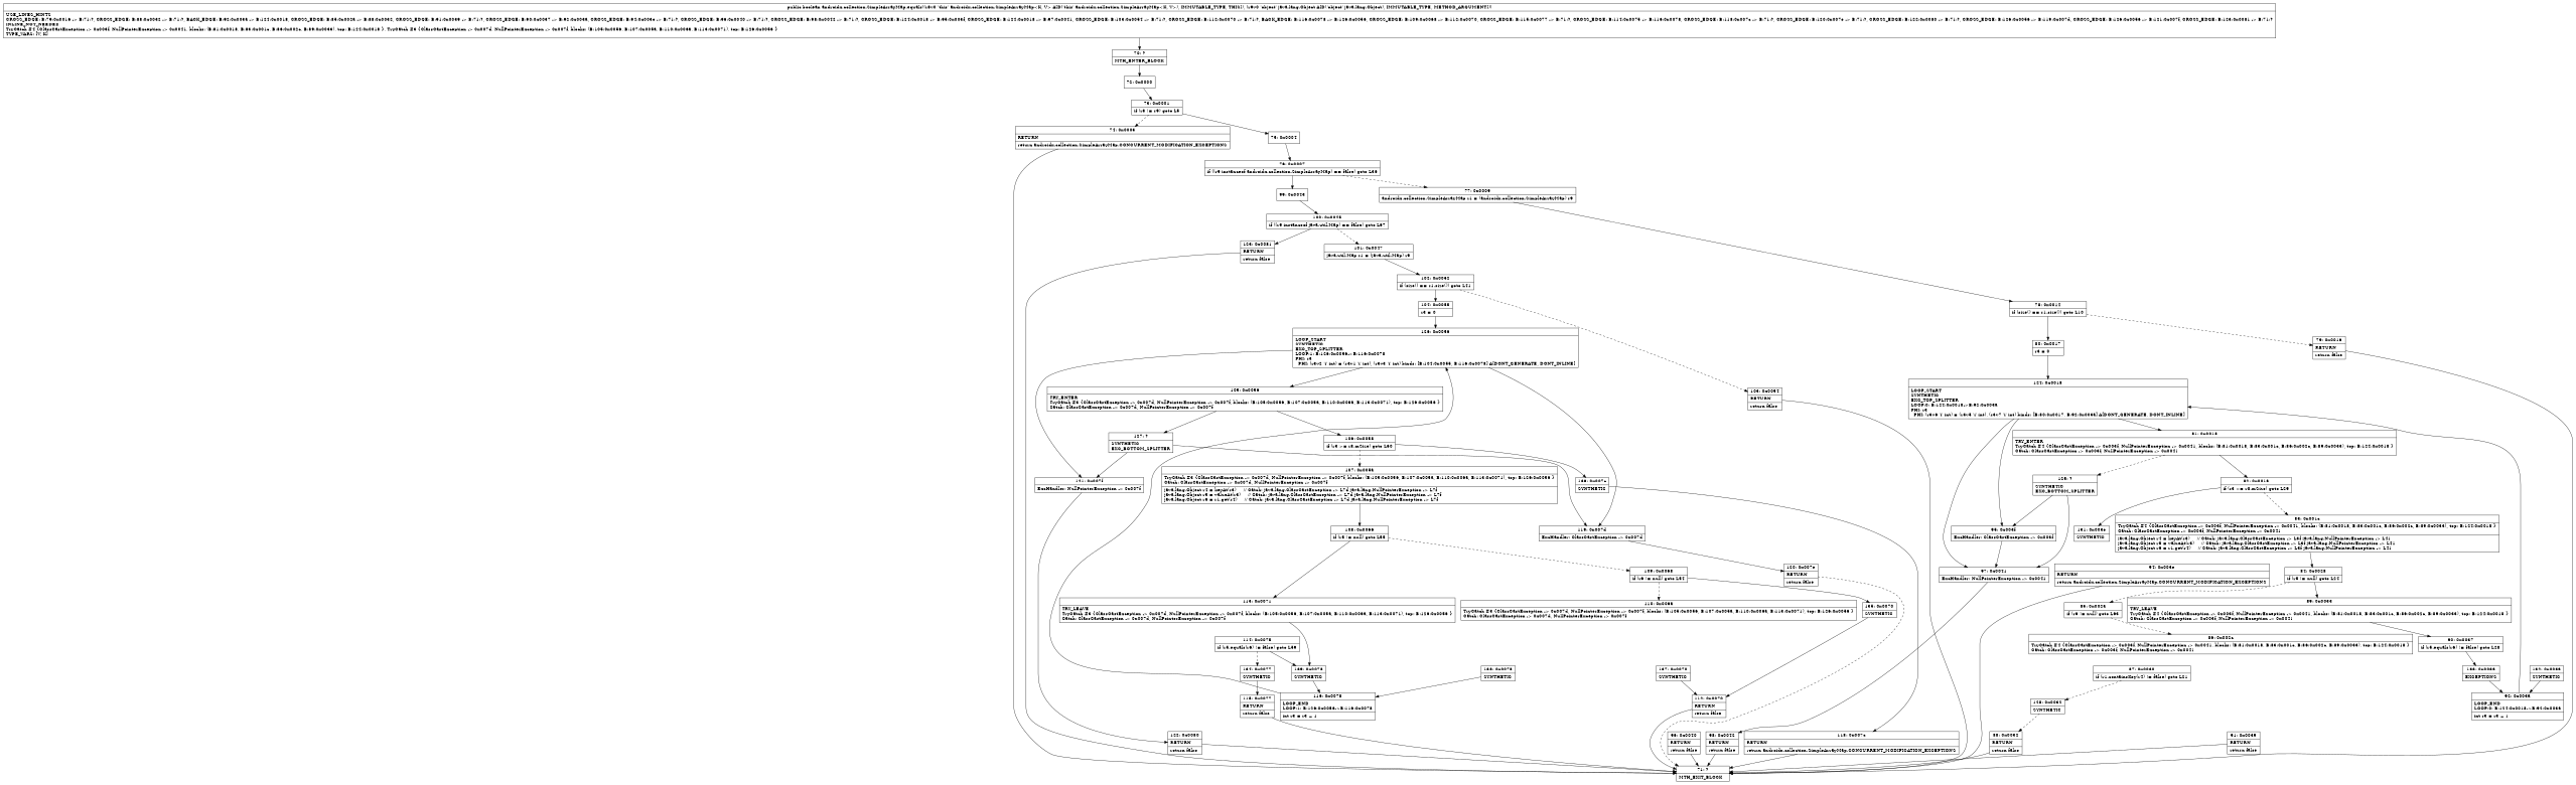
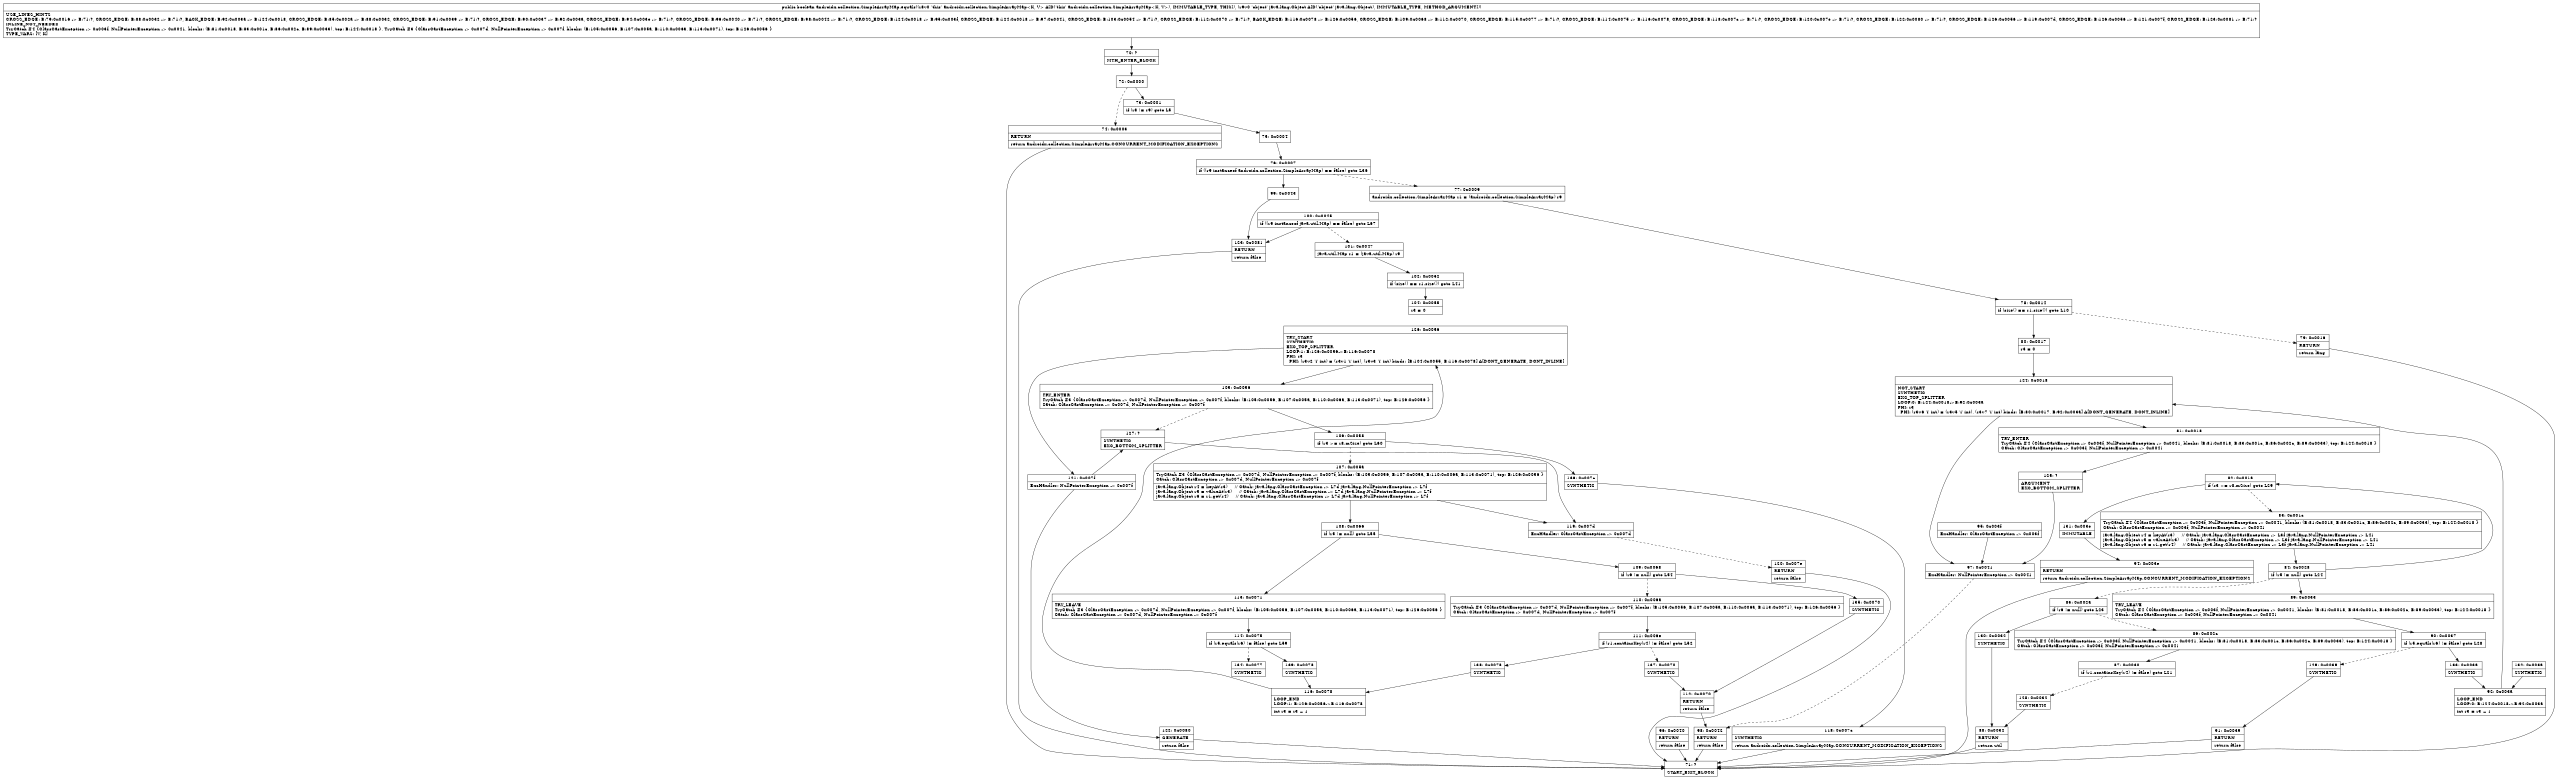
  digraph {
    node [shape=record]
    n1 [label="{70\:\ ?|MTH_ENTER_BLOCK\l}"]
    n2 [label="{72\:\ 0x0000}"]
    n3 [label="{73\:\ 0x0001|if (r8 != r9) goto L5\l}"]
    n4 [label="{74\:\ 0x0003|RETURN\l|return androidx.collection.SimpleArrayMap.CONCURRENT_MODIFICATION_EXCEPTIONS\l}"]
    n5 [label="{75\:\ 0x0004}"]
-   n6 [label="{71\:\ ?|MTH_EXIT_BLOCK\l}"]
+   n6 [label="{71\:\ ?|START_EXIT_BLOCK\l}"]
    n7 [label="{76\:\ 0x0007|if ((r9 instanceof androidx.collection.SimpleArrayMap) == false) goto L36\l}"]
    n8 [label="{77\:\ 0x0009|androidx.collection.SimpleArrayMap r1 = (androidx.collection.SimpleArrayMap) r9\l}"]
    n9 [label="{99\:\ 0x0043}"]
    n10 [label="{78\:\ 0x0014|if (size() == r1.size()) goto L10\l}"]
    n11 [label="{100\:\ 0x0045|if ((r9 instanceof java.util.Map) == false) goto L67\l}"]
-   n12 [label="{79\:\ 0x0016|RETURN\l|return false\l}"]
+   n12 [label="{79\:\ 0x0016|RETURN\l|return lang\l}"]
    n13 [label="{80\:\ 0x0017|r3 = 0\l}"]
-   n14 [label="{124\:\ 0x0018|LOOP_START\lSYNTHETIC\lEXC_TOP_SPLITTER\lLOOP:0: B:124:0x0018\-\>B:92:0x003a\lPHI: r3 \l  PHI: (r3v6 'i' int) = (r3v5 'i' int), (r3v7 'i' int) binds: [B:80:0x0017, B:92:0x003a] A[DONT_GENERATE, DONT_INLINE]\l}"]
+   n14 [label="{124\:\ 0x0018|NOT_START\lSYNTHETIC\lEXC_TOP_SPLITTER\lLOOP:0: B:124:0x0018\-\>B:92:0x003a\lPHI: r3 \l  PHI: (r3v6 'i' int) = (r3v5 'i' int), (r3v7 'i' int) binds: [B:80:0x0017, B:92:0x003a] A[DONT_GENERATE, DONT_INLINE]\l}"]
    n15 [label="{81\:\ 0x0018|TRY_ENTER\lTryCatch #4 \{ClassCastException \-\> 0x003f, NullPointerException \-\> 0x0041, blocks: (B:81:0x0018, B:83:0x001c, B:86:0x002c, B:89:0x0033), top: B:124:0x0018 \}\lCatch: ClassCastException \-\> 0x003f, NullPointerException \-\> 0x0041\l}"]
    n16 [label="{95\:\ 0x003f|ExcHandler: ClassCastException \-\> 0x003f\l}"]
    n17 [label="{97\:\ 0x0041|ExcHandler: NullPointerException \-\> 0x0041\l}"]
    n18 [label="{82\:\ 0x001a|if (r3 \>= r8.mSize) goto L29\l}"]
-   n19 [label="{125\:\ ?|SYNTHETIC\lEXC_BOTTOM_SPLITTER\l}"]
+   n19 [label="{125\:\ ?|ARGUMENT\lEXC_BOTTOM_SPLITTER\l}"]
    n20 [label="{98\:\ 0x0042|RETURN\l|return false\l}"]
    n21 [label="{83\:\ 0x001c|TryCatch #4 \{ClassCastException \-\> 0x003f, NullPointerException \-\> 0x0041, blocks: (B:81:0x0018, B:83:0x001c, B:86:0x002c, B:89:0x0033), top: B:124:0x0018 \}\lCatch: ClassCastException \-\> 0x003f, NullPointerException \-\> 0x0041\l|java.lang.Object r4 = keyAt(r3)     \/\/ Catch: java.lang.ClassCastException \-\> L3f java.lang.NullPointerException \-\> L41\ljava.lang.Object r5 = valueAt(r3)     \/\/ Catch: java.lang.ClassCastException \-\> L3f java.lang.NullPointerException \-\> L41\ljava.lang.Object r6 = r1.get(r4)     \/\/ Catch: java.lang.ClassCastException \-\> L3f java.lang.NullPointerException \-\> L41\l}"]
-   n22 [label="{131\:\ 0x003e|SYNTHETIC\l}"]
+   n22 [label="{131\:\ 0x003e|IMMUTABLE\l}"]
    n23 [label="{84\:\ 0x0028|if (r5 != null) goto L24\l}"]
    n24 [label="{94\:\ 0x003e|RETURN\l|return androidx.collection.SimpleArrayMap.CONCURRENT_MODIFICATION_EXCEPTIONS\l}"]
-   n25 [label="{85\:\ 0x002a|if (r6 != null) goto L63\l}"]
+   n25 [label="{85\:\ 0x002a|if (r6 != null) goto L23\l}"]
    n26 [label="{89\:\ 0x0033|TRY_LEAVE\lTryCatch #4 \{ClassCastException \-\> 0x003f, NullPointerException \-\> 0x0041, blocks: (B:81:0x0018, B:83:0x001c, B:86:0x002c, B:89:0x0033), top: B:124:0x0018 \}\lCatch: ClassCastException \-\> 0x003f, NullPointerException \-\> 0x0041\l}"]
    n27 [label="{86\:\ 0x002c|TryCatch #4 \{ClassCastException \-\> 0x003f, NullPointerException \-\> 0x0041, blocks: (B:81:0x0018, B:83:0x001c, B:86:0x002c, B:89:0x0033), top: B:124:0x0018 \}\lCatch: ClassCastException \-\> 0x003f, NullPointerException \-\> 0x0041\l}"]
+   n28 [label="{130\:\ 0x0032|SYNTHETIC\l}"]
    n29 [label="{90\:\ 0x0037|if (r5.equals(r6) != false) goto L28\l}"]
    n30 [label="{87\:\ 0x0030|if (r1.containsKey(r4) != false) goto L21\l}"]
-   n31 [label="{88\:\ 0x0032|RETURN\l|return false\l}"]
+   n31 [label="{88\:\ 0x0032|RETURN\l|return util\l}"]
    n32 [label="{128\:\ 0x0032|SYNTHETIC\l}"]
    n33 [label="{132\:\ 0x003a|SYNTHETIC\l}"]
    n34 [label="{92\:\ 0x003a|LOOP_END\lLOOP:0: B:124:0x0018\-\>B:92:0x003a\l|int r3 = r3 + 1\l}"]
-   n36 [label="{133\:\ 0x003a|EXCEPTIONS\l}"]
+   n35 [label="{129\:\ 0x0039|SYNTHETIC\l}"]
+   n36 [label="{133\:\ 0x003a|SYNTHETIC\l}"]
    n37 [label="{91\:\ 0x0039|RETURN\l|return false\l}"]
    n38 [label="{96\:\ 0x0040|RETURN\l|return false\l}"]
    n39 [label="{101\:\ 0x0047|java.util.Map r1 = (java.util.Map) r9\l}"]
    n40 [label="{123\:\ 0x0081|RETURN\l|return false\l}"]
    n41 [label="{102\:\ 0x0052|if (size() == r1.size()) goto L41\l}"]
-   n42 [label="{103\:\ 0x0054|RETURN\l|return false\l}"]
    n43 [label="{104\:\ 0x0055|r3 = 0\l}"]
-   n44 [label="{126\:\ 0x0056|LOOP_START\lSYNTHETIC\lEXC_TOP_SPLITTER\lLOOP:1: B:126:0x0056\-\>B:116:0x0078\lPHI: r3 \l  PHI: (r3v2 'i' int) = (r3v1 'i' int), (r3v3 'i' int) binds: [B:104:0x0055, B:116:0x0078] A[DONT_GENERATE, DONT_INLINE]\l}"]
+   n44 [label="{126\:\ 0x0056|TRY_START\lSYNTHETIC\lEXC_TOP_SPLITTER\lLOOP:1: B:126:0x0056\-\>B:116:0x0078\lPHI: r3 \l  PHI: (r3v2 'i' int) = (r3v1 'i' int), (r3v3 'i' int) binds: [B:104:0x0055, B:116:0x0078] A[DONT_GENERATE, DONT_INLINE]\l}"]
    n45 [label="{105\:\ 0x0056|TRY_ENTER\lTryCatch #3 \{ClassCastException \-\> 0x007d, NullPointerException \-\> 0x007f, blocks: (B:105:0x0056, B:107:0x005a, B:110:0x006a, B:113:0x0071), top: B:126:0x0056 \}\lCatch: ClassCastException \-\> 0x007d, NullPointerException \-\> 0x007f\l}"]
    n46 [label="{119\:\ 0x007d|ExcHandler: ClassCastException \-\> 0x007d\l}"]
    n47 [label="{121\:\ 0x007f|ExcHandler: NullPointerException \-\> 0x007f\l}"]
    n48 [label="{106\:\ 0x0058|if (r3 \>= r8.mSize) goto L60\l}"]
    n49 [label="{127\:\ ?|SYNTHETIC\lEXC_BOTTOM_SPLITTER\l}"]
    n50 [label="{120\:\ 0x007e|RETURN\l|return false\l}"]
-   n51 [label="{122\:\ 0x0080|RETURN\l|return false\l}"]
+   n51 [label="{122\:\ 0x0080|GENERATE\l|return false\l}"]
    n52 [label="{107\:\ 0x005a|TryCatch #3 \{ClassCastException \-\> 0x007d, NullPointerException \-\> 0x007f, blocks: (B:105:0x0056, B:107:0x005a, B:110:0x006a, B:113:0x0071), top: B:126:0x0056 \}\lCatch: ClassCastException \-\> 0x007d, NullPointerException \-\> 0x007f\l|java.lang.Object r4 = keyAt(r3)     \/\/ Catch: java.lang.ClassCastException \-\> L7d java.lang.NullPointerException \-\> L7f\ljava.lang.Object r5 = valueAt(r3)     \/\/ Catch: java.lang.ClassCastException \-\> L7d java.lang.NullPointerException \-\> L7f\ljava.lang.Object r6 = r1.get(r4)     \/\/ Catch: java.lang.ClassCastException \-\> L7d java.lang.NullPointerException \-\> L7f\l}"]
    n53 [label="{136\:\ 0x007c|SYNTHETIC\l}"]
    n54 [label="{108\:\ 0x0066|if (r5 != null) goto L55\l}"]
-   n55 [label="{118\:\ 0x007c|RETURN\l|return androidx.collection.SimpleArrayMap.CONCURRENT_MODIFICATION_EXCEPTIONS\l}"]
+   n55 [label="{118\:\ 0x007c|SYNTHETIC\l|return androidx.collection.SimpleArrayMap.CONCURRENT_MODIFICATION_EXCEPTIONS\l}"]
    n56 [label="{109\:\ 0x0068|if (r6 != null) goto L54\l}"]
    n57 [label="{113\:\ 0x0071|TRY_LEAVE\lTryCatch #3 \{ClassCastException \-\> 0x007d, NullPointerException \-\> 0x007f, blocks: (B:105:0x0056, B:107:0x005a, B:110:0x006a, B:113:0x0071), top: B:126:0x0056 \}\lCatch: ClassCastException \-\> 0x007d, NullPointerException \-\> 0x007f\l}"]
    n58 [label="{110\:\ 0x006a|TryCatch #3 \{ClassCastException \-\> 0x007d, NullPointerException \-\> 0x007f, blocks: (B:105:0x0056, B:107:0x005a, B:110:0x006a, B:113:0x0071), top: B:126:0x0056 \}\lCatch: ClassCastException \-\> 0x007d, NullPointerException \-\> 0x007f\l}"]
    n59 [label="{135\:\ 0x0070|SYNTHETIC\l}"]
    n60 [label="{114\:\ 0x0075|if (r5.equals(r6) != false) goto L59\l}"]
+   n61 [label="{111\:\ 0x006e|if (r1.containsKey(r4) != false) goto L52\l}"]
    n62 [label="{112\:\ 0x0070|RETURN\l|return false\l}"]
    n63 [label="{137\:\ 0x0070|SYNTHETIC\l}"]
    n64 [label="{138\:\ 0x0078|SYNTHETIC\l}"]
    n65 [label="{116\:\ 0x0078|LOOP_END\lLOOP:1: B:126:0x0056\-\>B:116:0x0078\l|int r3 = r3 + 1\l}"]
    n66 [label="{134\:\ 0x0077|SYNTHETIC\l}"]
    n67 [label="{139\:\ 0x0078|SYNTHETIC\l}"]
-   n68 [label="{115\:\ 0x0077|RETURN\l|return false\l}"]
    n69 [label="{public boolean androidx.collection.SimpleArrayMap.equals((r8v0 'this' androidx.collection.SimpleArrayMap\<K, V\> A[D('this' androidx.collection.SimpleArrayMap\<K, V\>), IMMUTABLE_TYPE, THIS]), (r9v0 'object' java.lang.Object A[D('object' java.lang.Object), IMMUTABLE_TYPE, METHOD_ARGUMENT]))  | USE_LINES_HINTS\lCROSS_EDGE: B:79:0x0016 \-\> B:71:?, CROSS_EDGE: B:88:0x0032 \-\> B:71:?, BACK_EDGE: B:92:0x003a \-\> B:124:0x0018, CROSS_EDGE: B:85:0x002a \-\> B:88:0x0032, CROSS_EDGE: B:91:0x0039 \-\> B:71:?, CROSS_EDGE: B:90:0x0037 \-\> B:92:0x003a, CROSS_EDGE: B:94:0x003e \-\> B:71:?, CROSS_EDGE: B:96:0x0040 \-\> B:71:?, CROSS_EDGE: B:98:0x0042 \-\> B:71:?, CROSS_EDGE: B:124:0x0018 \-\> B:95:0x003f, CROSS_EDGE: B:124:0x0018 \-\> B:97:0x0041, CROSS_EDGE: B:103:0x0054 \-\> B:71:?, CROSS_EDGE: B:112:0x0070 \-\> B:71:?, BACK_EDGE: B:116:0x0078 \-\> B:126:0x0056, CROSS_EDGE: B:109:0x0068 \-\> B:112:0x0070, CROSS_EDGE: B:115:0x0077 \-\> B:71:?, CROSS_EDGE: B:114:0x0075 \-\> B:116:0x0078, CROSS_EDGE: B:118:0x007c \-\> B:71:?, CROSS_EDGE: B:120:0x007e \-\> B:71:?, CROSS_EDGE: B:122:0x0080 \-\> B:71:?, CROSS_EDGE: B:126:0x0056 \-\> B:119:0x007d, CROSS_EDGE: B:126:0x0056 \-\> B:121:0x007f, CROSS_EDGE: B:123:0x0081 \-\> B:71:?\lINLINE_NOT_NEEDED\lTryCatch #4 \{ClassCastException \-\> 0x003f, NullPointerException \-\> 0x0041, blocks: (B:81:0x0018, B:83:0x001c, B:86:0x002c, B:89:0x0033), top: B:124:0x0018 \}, TryCatch #3 \{ClassCastException \-\> 0x007d, NullPointerException \-\> 0x007f, blocks: (B:105:0x0056, B:107:0x005a, B:110:0x006a, B:113:0x0071), top: B:126:0x0056 \}\lTYPE_VARS: [V, K]\l}"]
    n1 -> n2
    n2 -> n3
-   n3 -> n4 [style=dashed]
+   n2 -> n4 [style=dashed]
    n3 -> n5
    n4 -> n6
    n5 -> n7
    n7 -> n8 [style=dashed]
    n7 -> n9
    n8 -> n10
-   n9 -> n11
+   n9 -> n40
    n10 -> n12 [style=dashed]
    n10 -> n13
    n11 -> n39 [style=dashed]
    n11 -> n40
    n12 -> n6
    n13 -> n14
    n14 -> n15
-   n14 -> n16
    n14 -> n17
-   n15 -> n18
-   n15 -> n19 [style=dashed]
+   n23 -> n18
+   n15 -> n19
    n16 -> n17
-   n17 -> n20
+   n17 -> n20 [style=dashed]
    n18 -> n21 [style=dashed]
    n18 -> n22
-   n19 -> n16
    n19 -> n17
    n20 -> n6
    n21 -> n23
+   n22 -> n24
    n23 -> n25 [style=dashed]
    n23 -> n26
    n24 -> n6
    n25 -> n27 [style=dashed]
+   n25 -> n28
    n26 -> n29
+   n27 -> n30
+   n28 -> n31
+   n29 -> n35 [style=dashed]
    n29 -> n36
    n30 -> n32 [style=dashed]
    n31 -> n6
-   n32 -> n31 [style=dashed]
+   n32 -> n31
    n33 -> n34
    n34 -> n14
+   n35 -> n37
    n36 -> n34
    n37 -> n6
    n38 -> n6
    n39 -> n41
    n40 -> n6
-   n41 -> n42 [style=dashed]
    n41 -> n43
-   n42 -> n6
-   n43 -> n44
    n44 -> n45
-   n44 -> n46
+   n52 -> n46
    n44 -> n47
    n45 -> n48
-   n45 -> n49
-   n46 -> n50
+   n45 -> n49 [style=dashed]
+   n46 -> n50 [style=dashed]
    n47 -> n51
    n48 -> n52 [style=dashed]
    n48 -> n53
    n49 -> n46
-   n49 -> n47
-   n50 -> n6 [style=dashed]
+   n47 -> n49
+   n50 -> n6
    n51 -> n6
    n52 -> n54
    n53 -> n55
-   n54 -> n56 [style=dashed]
+   n54 -> n56 [style=solid]
    n54 -> n57
    n55 -> n6
    n56 -> n58 [style=dashed]
    n56 -> n59
-   n57 -> n67
+   n57 -> n60
+   n58 -> n61
    n59 -> n62
    n60 -> n66 [style=dashed]
    n60 -> n67
-   n62 -> n6
+   n61 -> n63 [style=dashed]
+   n61 -> n64
+   n62 -> n20
    n63 -> n62
    n64 -> n65
    n65 -> n44
-   n66 -> n68
    n67 -> n65
-   n68 -> n6
    n69 -> n1
  }
